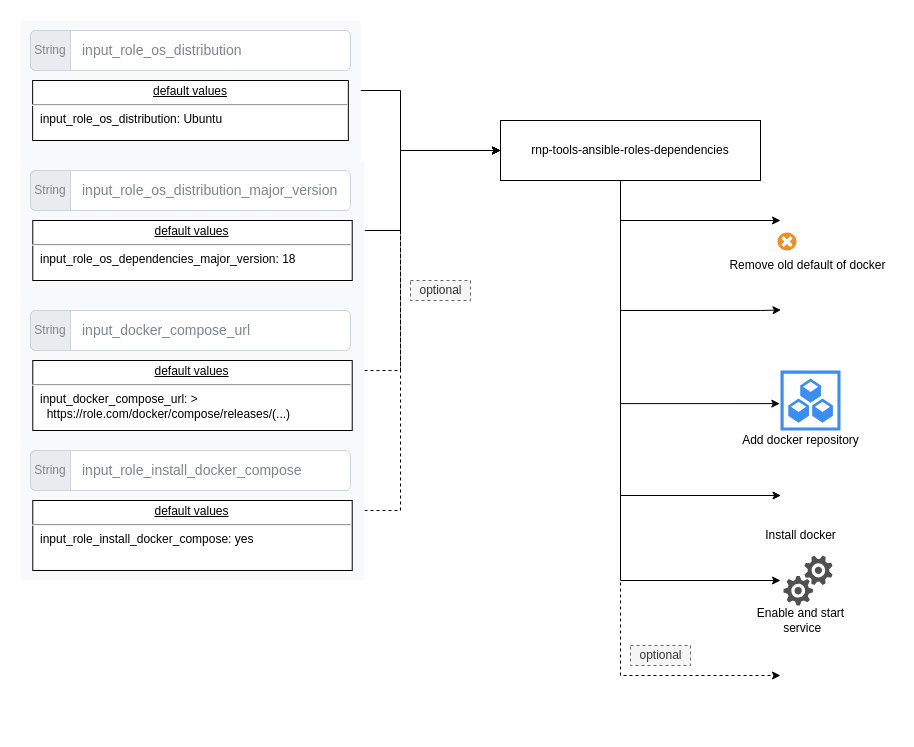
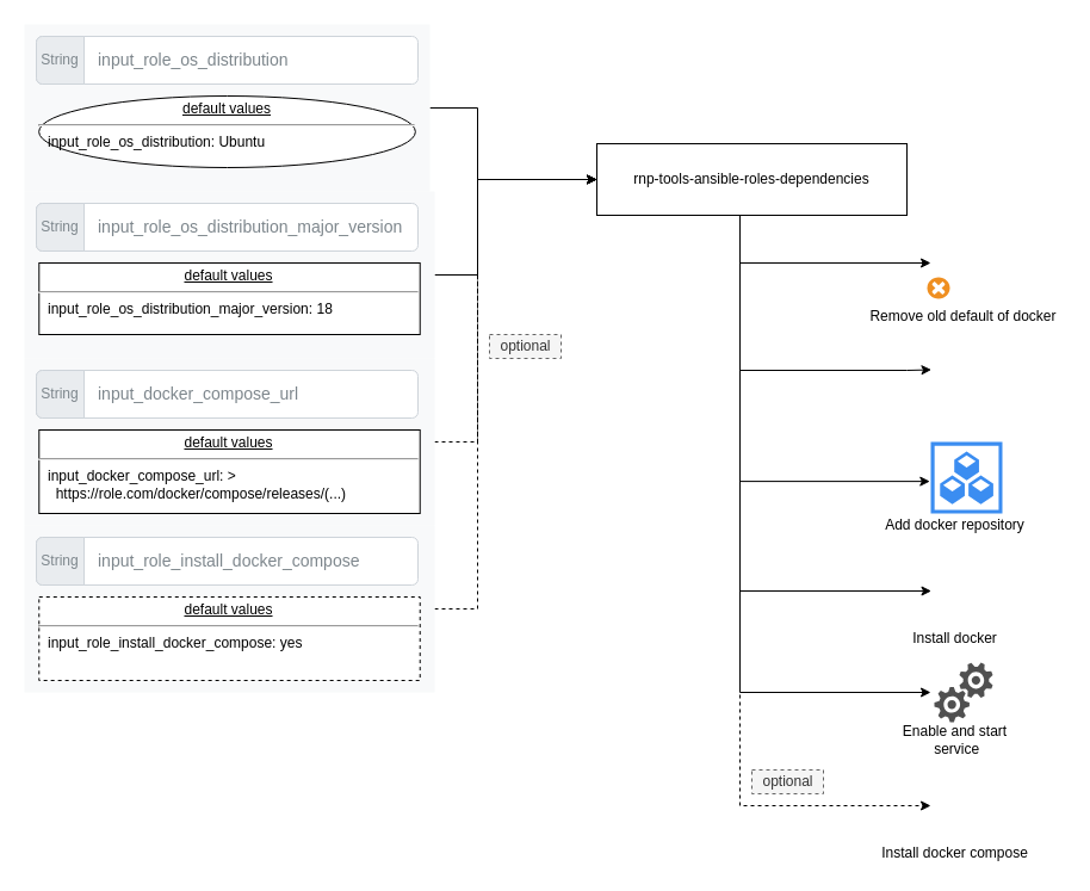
  <mxCell id="0" />
  <mxCell id="1" parent="0" />
  <mxCell id="2" style="edgeStyle=orthogonalEdgeStyle;rounded=0;orthogonalLoop=1;jettySize=auto;html=1;entryX=0;entryY=0.5;entryDx=0;entryDy=0;dashed=1;" edge="1" parent="1" source="8" target="40"><mxGeometry relative="1" as="geometry"><Array as="points"><mxPoint x="620" y="675" /></Array></mxGeometry></mxCell>
  <mxCell id="3" style="edgeStyle=orthogonalEdgeStyle;rounded=0;orthogonalLoop=1;jettySize=auto;html=1;entryX=0;entryY=0.5;entryDx=0;entryDy=0;" edge="1" parent="1" source="8" target="14"><mxGeometry relative="1" as="geometry"><Array as="points"><mxPoint x="620" y="220" /></Array></mxGeometry></mxCell>
  <mxCell id="4" style="edgeStyle=orthogonalEdgeStyle;rounded=0;orthogonalLoop=1;jettySize=auto;html=1;entryX=0;entryY=0.5;entryDx=0;entryDy=0;" edge="1" parent="1" source="8" target="33"><mxGeometry relative="1" as="geometry"><Array as="points"><mxPoint x="620" y="310" /><mxPoint x="760" y="310" /></Array></mxGeometry></mxCell>
  <mxCell id="5" style="edgeStyle=orthogonalEdgeStyle;rounded=0;orthogonalLoop=1;jettySize=auto;html=1;entryX=-0.012;entryY=0.552;entryDx=0;entryDy=0;entryPerimeter=0;" edge="1" parent="1" source="8" target="34"><mxGeometry relative="1" as="geometry"><Array as="points"><mxPoint x="620" y="403" /></Array></mxGeometry></mxCell>
  <mxCell id="6" style="edgeStyle=orthogonalEdgeStyle;rounded=0;orthogonalLoop=1;jettySize=auto;html=1;entryX=0;entryY=0.5;entryDx=0;entryDy=0;" edge="1" parent="1" source="8" target="36"><mxGeometry relative="1" as="geometry"><Array as="points"><mxPoint x="620" y="495" /></Array></mxGeometry></mxCell>
  <mxCell id="7" style="edgeStyle=orthogonalEdgeStyle;rounded=0;orthogonalLoop=1;jettySize=auto;html=1;" edge="1" parent="1" source="8"><mxGeometry relative="1" as="geometry"><mxPoint x="780" y="580" as="targetPoint" /><Array as="points"><mxPoint x="620" y="580" /></Array></mxGeometry></mxCell>
  <mxCell id="8" value="rnp-tools-ansible-roles-dependencies" style="rounded=0;whiteSpace=wrap;html=1;" vertex="1" parent="1"><mxGeometry x="500" y="120" width="260" height="60" as="geometry" /></mxCell>
  <mxCell id="9" style="edgeStyle=orthogonalEdgeStyle;rounded=0;orthogonalLoop=1;jettySize=auto;html=1;entryX=0;entryY=0.5;entryDx=0;entryDy=0;" edge="1" parent="1" source="10" target="8"><mxGeometry relative="1" as="geometry"><Array as="points"><mxPoint x="400" y="90" /><mxPoint x="400" y="150" /></Array></mxGeometry></mxCell>
  <mxCell id="10" value="" style="html=1;shadow=0;dashed=0;fillColor=#F8F9FA;strokeColor=none;fontSize=16;fontColor=#181819;align=left;spacing=15;" vertex="1" parent="1"><mxGeometry x="20" y="20" width="340" height="140" as="geometry" /></mxCell>
  <mxCell id="11" value="input_role_os_distribution" style="html=1;shadow=0;dashed=0;shape=mxgraph.bootstrap.rrect;rSize=5;strokeColor=#CED4DA;html=1;whiteSpace=wrap;fillColor=#FFFFFF;fontColor=#7D868C;align=left;spacingLeft=50;fontSize=14;" vertex="1" parent="10"><mxGeometry width="320" height="40" relative="1" as="geometry"><mxPoint x="10" y="10" as="offset" /></mxGeometry></mxCell>
  <mxCell id="12" value="String" style="html=1;shadow=0;dashed=0;shape=mxgraph.bootstrap.leftButton;strokeColor=inherit;gradientColor=inherit;fontColor=inherit;fillColor=#E9ECEF;rSize=5;perimeter=none;whiteSpace=wrap;resizeHeight=1;" vertex="1" parent="11"><mxGeometry width="40" height="40" relative="1" as="geometry" /></mxCell>
- <mxCell id="13" value="&lt;p style=&quot;text-align: center ; margin: 4px 0px 0px ; text-decoration: underline&quot;&gt;default values&lt;/p&gt;&lt;hr&gt;&lt;p style=&quot;margin: 0px ; margin-left: 8px&quot;&gt;input_role_os_distribution: Ubuntu&lt;/p&gt;&lt;div&gt;&lt;br&gt;&lt;/div&gt;" style="verticalAlign=top;align=left;overflow=fill;fontSize=12;fontFamily=Helvetica;html=1;" vertex="1" parent="10"><mxGeometry x="12.143" y="60" width="315.714" height="60" as="geometry" /></mxCell>
+ <mxCell id="13" value="&lt;p style=&quot;text-align: center ; margin: 4px 0px 0px ; text-decoration: underline&quot;&gt;default values&lt;/p&gt;&lt;hr&gt;&lt;p style=&quot;margin: 0px ; margin-left: 8px&quot;&gt;input_role_os_distribution: Ubuntu&lt;/p&gt;&lt;div&gt;&lt;br&gt;&lt;/div&gt;" style="ellipse;verticalAlign=top;align=left;overflow=fill;fontSize=12;fontFamily=Helvetica;html=1;" vertex="1" parent="10"><mxGeometry x="12.143" y="60" width="315.714" height="60" as="geometry" /></mxCell>
  <mxCell id="14" value="" style="shape=image;html=1;verticalAlign=top;verticalLabelPosition=bottom;labelBackgroundColor=#ffffff;imageAspect=0;aspect=fixed;image=https://cdn4.iconfinder.com/data/icons/refresh_cl/128/System/Install2.png" vertex="1" parent="1"><mxGeometry x="780" y="190" width="60" height="60" as="geometry" /></mxCell>
  <mxCell id="15" value="Remove old default of docker" style="text;html=1;align=center;verticalAlign=middle;resizable=0;points=[];autosize=1;strokeColor=none;" vertex="1" parent="1"><mxGeometry x="722" y="255" width="170" height="20" as="geometry" /></mxCell>
  <mxCell id="16" style="edgeStyle=orthogonalEdgeStyle;rounded=0;orthogonalLoop=1;jettySize=auto;html=1;entryX=0;entryY=0.5;entryDx=0;entryDy=0;" edge="1" parent="1" source="17" target="8"><mxGeometry relative="1" as="geometry"><Array as="points"><mxPoint x="400" y="230" /><mxPoint x="400" y="150" /></Array></mxGeometry></mxCell>
  <mxCell id="17" value="" style="html=1;shadow=0;dashed=0;fillColor=#F8F9FA;strokeColor=none;fontSize=16;fontColor=#181819;align=left;spacing=15;" vertex="1" parent="1"><mxGeometry x="20" y="160" width="344" height="140" as="geometry" /></mxCell>
  <mxCell id="18" value="input_role_os_distribution_major_version" style="html=1;shadow=0;dashed=0;shape=mxgraph.bootstrap.rrect;rSize=5;strokeColor=#CED4DA;html=1;whiteSpace=wrap;fillColor=#FFFFFF;fontColor=#7D868C;align=left;spacingLeft=50;fontSize=14;" vertex="1" parent="17"><mxGeometry width="320" height="40" relative="1" as="geometry"><mxPoint x="10" y="10" as="offset" /></mxGeometry></mxCell>
  <mxCell id="19" value="String" style="html=1;shadow=0;dashed=0;shape=mxgraph.bootstrap.leftButton;strokeColor=inherit;gradientColor=inherit;fontColor=inherit;fillColor=#E9ECEF;rSize=5;perimeter=none;whiteSpace=wrap;resizeHeight=1;" vertex="1" parent="18"><mxGeometry width="40" height="40" relative="1" as="geometry" /></mxCell>
- <mxCell id="20" value="&lt;p style=&quot;text-align: center ; margin: 4px 0px 0px ; text-decoration: underline&quot;&gt;default values&lt;/p&gt;&lt;hr&gt;&lt;p style=&quot;margin: 0px ; margin-left: 8px&quot;&gt;input_role_os_dependencies_major_version: 18&lt;br&gt;&lt;/p&gt;" style="verticalAlign=top;align=left;overflow=fill;fontSize=12;fontFamily=Helvetica;html=1;" vertex="1" parent="17"><mxGeometry x="12.286" y="60" width="319.429" height="60" as="geometry" /></mxCell>
+ <mxCell id="20" value="&lt;p style=&quot;text-align: center ; margin: 4px 0px 0px ; text-decoration: underline&quot;&gt;default values&lt;/p&gt;&lt;hr&gt;&lt;p style=&quot;margin: 0px ; margin-left: 8px&quot;&gt;input_role_os_distribution_major_version: 18&lt;br&gt;&lt;/p&gt;" style="verticalAlign=top;align=left;overflow=fill;fontSize=12;fontFamily=Helvetica;html=1;" vertex="1" parent="17"><mxGeometry x="12.286" y="60" width="319.429" height="60" as="geometry" /></mxCell>
  <mxCell id="21" style="edgeStyle=orthogonalEdgeStyle;rounded=0;orthogonalLoop=1;jettySize=auto;html=1;entryX=0;entryY=0.5;entryDx=0;entryDy=0;dashed=1;" edge="1" parent="1" source="22" target="8"><mxGeometry relative="1" as="geometry"><Array as="points"><mxPoint x="400" y="370" /><mxPoint x="400" y="150" /></Array></mxGeometry></mxCell>
  <mxCell id="22" value="" style="html=1;shadow=0;dashed=0;fillColor=#F8F9FA;strokeColor=none;fontSize=16;fontColor=#181819;align=left;spacing=15;" vertex="1" parent="1"><mxGeometry x="20" y="300" width="344" height="140" as="geometry" /></mxCell>
  <mxCell id="23" value="input_docker_compose_url" style="html=1;shadow=0;dashed=0;shape=mxgraph.bootstrap.rrect;rSize=5;strokeColor=#CED4DA;html=1;whiteSpace=wrap;fillColor=#FFFFFF;fontColor=#7D868C;align=left;spacingLeft=50;fontSize=14;" vertex="1" parent="22"><mxGeometry width="320" height="40" relative="1" as="geometry"><mxPoint x="10" y="10" as="offset" /></mxGeometry></mxCell>
  <mxCell id="24" value="String" style="html=1;shadow=0;dashed=0;shape=mxgraph.bootstrap.leftButton;strokeColor=inherit;gradientColor=inherit;fontColor=inherit;fillColor=#E9ECEF;rSize=5;perimeter=none;whiteSpace=wrap;resizeHeight=1;" vertex="1" parent="23"><mxGeometry width="40" height="40" relative="1" as="geometry" /></mxCell>
  <mxCell id="25" value="&lt;p style=&quot;text-align: center ; margin: 4px 0px 0px ; text-decoration: underline&quot;&gt;default values&lt;/p&gt;&lt;hr&gt;&lt;p style=&quot;margin: 0px ; margin-left: 8px&quot;&gt;input_docker_compose_url: &amp;gt;&lt;br&gt;&amp;nbsp; https://role.com/docker/compose/releases/(...)&lt;br&gt;&lt;/p&gt;" style="verticalAlign=top;align=left;overflow=fill;fontSize=12;fontFamily=Helvetica;html=1;" vertex="1" parent="22"><mxGeometry x="12.29" y="60" width="319.43" height="70" as="geometry" /></mxCell>
  <mxCell id="26" style="edgeStyle=orthogonalEdgeStyle;rounded=0;orthogonalLoop=1;jettySize=auto;html=1;entryX=0;entryY=0.5;entryDx=0;entryDy=0;dashed=1;" edge="1" parent="1" source="27" target="8"><mxGeometry relative="1" as="geometry"><Array as="points"><mxPoint x="400" y="510" /><mxPoint x="400" y="150" /></Array></mxGeometry></mxCell>
  <mxCell id="27" value="" style="html=1;shadow=0;dashed=0;fillColor=#F8F9FA;strokeColor=none;fontSize=16;fontColor=#181819;align=left;spacing=15;" vertex="1" parent="1"><mxGeometry x="20" y="440" width="344" height="140" as="geometry" /></mxCell>
  <mxCell id="28" value="input_role_install_docker_compose" style="html=1;shadow=0;dashed=0;shape=mxgraph.bootstrap.rrect;rSize=5;strokeColor=#CED4DA;html=1;whiteSpace=wrap;fillColor=#FFFFFF;fontColor=#7D868C;align=left;spacingLeft=50;fontSize=14;" vertex="1" parent="27"><mxGeometry width="320" height="40" relative="1" as="geometry"><mxPoint x="10" y="10" as="offset" /></mxGeometry></mxCell>
  <mxCell id="29" value="String" style="html=1;shadow=0;dashed=0;shape=mxgraph.bootstrap.leftButton;strokeColor=inherit;gradientColor=inherit;fontColor=inherit;fillColor=#E9ECEF;rSize=5;perimeter=none;whiteSpace=wrap;resizeHeight=1;" vertex="1" parent="28"><mxGeometry width="40" height="40" relative="1" as="geometry" /></mxCell>
- <mxCell id="30" value="&lt;p style=&quot;text-align: center ; margin: 4px 0px 0px ; text-decoration: underline&quot;&gt;default values&lt;/p&gt;&lt;hr&gt;&lt;p style=&quot;margin: 0px ; margin-left: 8px&quot;&gt;input_role_install_docker_compose: yes&lt;br&gt;&lt;/p&gt;" style="verticalAlign=top;align=left;overflow=fill;fontSize=12;fontFamily=Helvetica;html=1;" vertex="1" parent="27"><mxGeometry x="12.29" y="60" width="319.43" height="70" as="geometry" /></mxCell>
+ <mxCell id="30" value="&lt;p style=&quot;text-align: center ; margin: 4px 0px 0px ; text-decoration: underline&quot;&gt;default values&lt;/p&gt;&lt;hr&gt;&lt;p style=&quot;margin: 0px ; margin-left: 8px&quot;&gt;input_role_install_docker_compose: yes&lt;br&gt;&lt;/p&gt;" style="verticalAlign=top;align=left;overflow=fill;fontSize=12;fontFamily=Helvetica;html=1;dashed=1;" vertex="1" parent="27"><mxGeometry x="12.29" y="60" width="319.43" height="70" as="geometry" /></mxCell>
  <mxCell id="31" value="optional" style="text;html=1;align=center;verticalAlign=middle;resizable=0;points=[];autosize=1;strokeColor=#666666;fillColor=#f5f5f5;fontColor=#333333;dashed=1;" vertex="1" parent="1"><mxGeometry x="410" y="280" width="60" height="20" as="geometry" /></mxCell>
  <mxCell id="32" value="" style="shadow=0;dashed=0;html=1;strokeColor=none;fillColor=#EF8F21;labelPosition=center;verticalLabelPosition=bottom;verticalAlign=top;align=center;outlineConnect=0;shape=mxgraph.veeam.failed;" vertex="1" parent="1"><mxGeometry x="777" y="232" width="19" height="18" as="geometry" /></mxCell>
  <mxCell id="33" value="" style="shape=image;html=1;verticalAlign=top;verticalLabelPosition=bottom;labelBackgroundColor=#ffffff;imageAspect=0;aspect=fixed;image=https://cdn4.iconfinder.com/data/icons/refresh_cl/128/System/Install1.png" vertex="1" parent="1"><mxGeometry x="780.5" y="280" width="59" height="59" as="geometry" /></mxCell>
  <mxCell id="34" value="" style="html=1;aspect=fixed;strokeColor=none;shadow=0;align=center;verticalAlign=top;fillColor=#3B8DF1;shape=mxgraph.gcp2.repository_3;dashed=1;" vertex="1" parent="1"><mxGeometry x="780" y="370" width="60" height="60" as="geometry" /></mxCell>
  <mxCell id="35" value="Add docker repository" style="text;html=1;align=center;verticalAlign=middle;resizable=0;points=[];autosize=1;strokeColor=none;" vertex="1" parent="1"><mxGeometry x="735" y="430" width="130" height="20" as="geometry" /></mxCell>
  <mxCell id="36" value="" style="shape=image;html=1;verticalAlign=top;verticalLabelPosition=bottom;labelBackgroundColor=#ffffff;imageAspect=0;aspect=fixed;image=https://cdn4.iconfinder.com/data/icons/refresh_cl/128/System/Install2.png" vertex="1" parent="1"><mxGeometry x="780.5" y="465" width="60" height="60" as="geometry" /></mxCell>
  <mxCell id="37" value="Install docker" style="text;html=1;align=center;verticalAlign=middle;resizable=0;points=[];autosize=1;strokeColor=none;" vertex="1" parent="1"><mxGeometry x="755" y="525" width="90" height="20" as="geometry" /></mxCell>
  <mxCell id="38" value="" style="pointerEvents=1;shadow=0;dashed=0;html=1;strokeColor=none;labelPosition=center;verticalLabelPosition=bottom;verticalAlign=top;align=center;fillColor=#505050;shape=mxgraph.mscae.oms.services" vertex="1" parent="1"><mxGeometry x="783" y="555" width="49" height="50" as="geometry" /></mxCell>
  <mxCell id="39" value="Enable and start&lt;br&gt;&amp;nbsp;service" style="text;html=1;align=center;verticalAlign=middle;resizable=0;points=[];autosize=1;strokeColor=none;" vertex="1" parent="1"><mxGeometry x="750" y="605" width="100" height="30" as="geometry" /></mxCell>
  <mxCell id="40" value="" style="shape=image;html=1;verticalAlign=top;verticalLabelPosition=bottom;labelBackgroundColor=#ffffff;imageAspect=0;aspect=fixed;image=https://cdn4.iconfinder.com/data/icons/refresh_cl/128/System/Install3.png" vertex="1" parent="1"><mxGeometry x="780" y="645" width="60" height="60" as="geometry" /></mxCell>
+ <mxCell id="41" value="Install docker compose" style="text;html=1;align=center;verticalAlign=middle;resizable=0;points=[];autosize=1;strokeColor=none;" vertex="1" parent="1"><mxGeometry x="730" y="705" width="140" height="20" as="geometry" /></mxCell>
  <mxCell id="42" value="optional" style="text;html=1;align=center;verticalAlign=middle;resizable=0;points=[];autosize=1;strokeColor=#666666;fillColor=#f5f5f5;fontColor=#333333;dashed=1;" vertex="1" parent="1"><mxGeometry x="630" y="645" width="60" height="20" as="geometry" /></mxCell>
